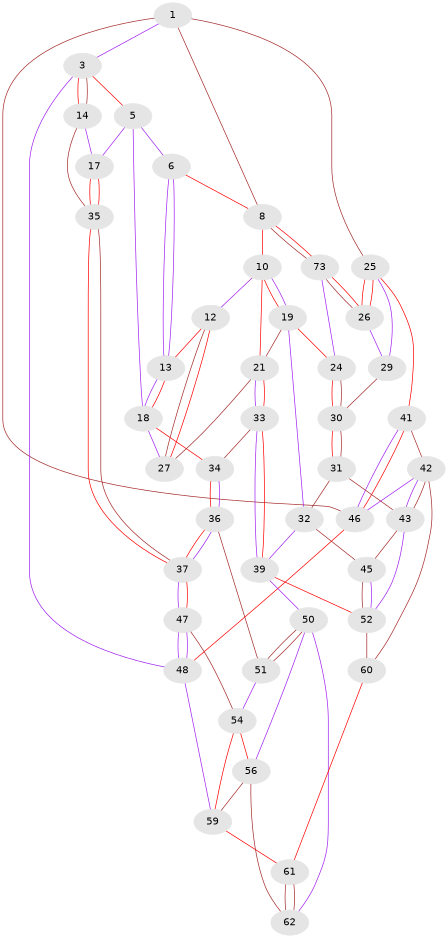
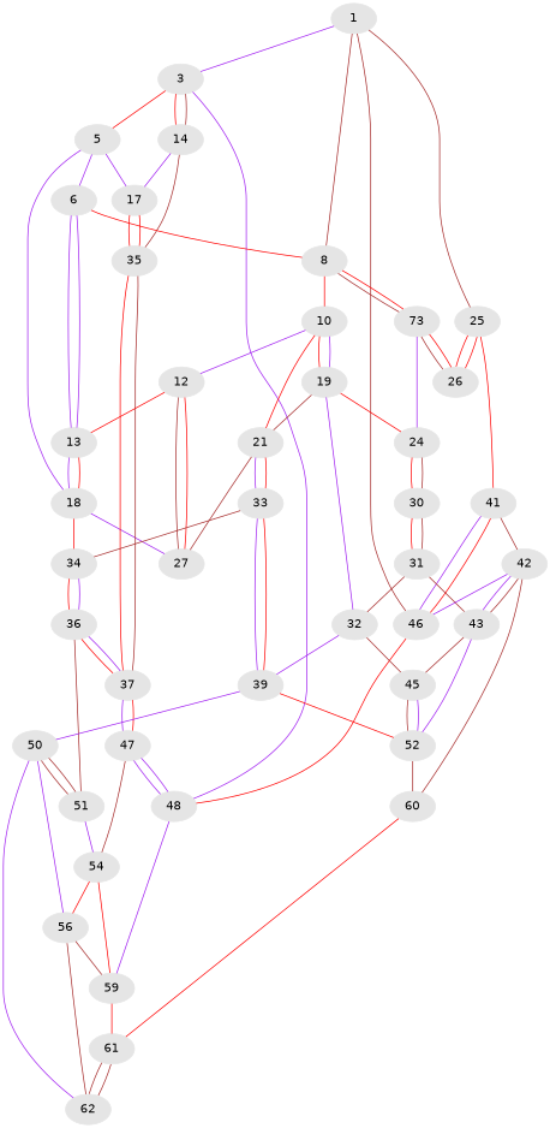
  graph {
    fontname="DejaVu Sans"
    node [color=gray90 fontname="DejaVu Sans" style=filled]
    edge [color=purple fontname="DejaVu Sans"]
    1 [super="+2"]
    3 [super="+4"]
    8 [super="+9"]
    25 [super="+40"]
    46
    5 [super="+16"]
    14 [super="+15"]
    48
    10 [super="+11"]
    n10 [label=73]
    26
-   29
    41
    6 [super="+7"]
    17
    18 [super="+28"]
    35
    59 [super="+64"]
    13
    27
    34
    12
    19 [super="+20"]
    21 [super="+22"]
    24
    32 [super="+38"]
    33
    37
    36
    30
    39 [super="+49"]
    45
    31
    42 [super="+63"]
    43 [super="+44"]
    52 [super="+53"]
    50 [super="+57"]
    51
    47
    54 [super="+55"]
    56 [super="+58"]
    62
    60
    61
    1 -- 3
    1 -- 8 [color=brown]
    1 -- 25 [color=brown]
    1 -- 46 [color=brown]
    3 -- 5 [color=red]
    3 -- 14 [color=red]
    3 -- 14 [color=brown]
    3 -- 48
    8 -- 10 [color=red]
    8 -- n10 [color=brown]
    8 -- n10 [color=red]
    25 -- 26 [color=red]
    25 -- 26 [color=red]
-   25 -- 29
    25 -- 41 [color=red]
    46 -- 48 [color=red]
    5 -- 6
    5 -- 17
    5 -- 18
    14 -- 17
    14 -- 35 [color=brown]
    48 -- 59
    10 -- 12
    10 -- 19 [color=red]
    10 -- 19
    10 -- 21 [color=red]
    n10 -- 26 [color=brown]
    n10 -- 26 [color=red]
    n10 -- 24
-   26 -- 29
-   29 -- 30 [color=brown]
    41 -- 46
    41 -- 46 [color=red]
    41 -- 42 [color=brown]
    6 -- 8 [color=red]
    6 -- 13
    6 -- 13
    17 -- 35 [color=red]
    17 -- 35 [color=red]
    18 -- 27
    18 -- 34 [color=red]
    35 -- 37 [color=red]
    35 -- 37 [color=brown]
    59 -- 61 [color=red]
    13 -- 18
    13 -- 18 [color=red]
    34 -- 36 [color=red]
    34 -- 36
    12 -- 13 [color=red]
    12 -- 27 [color=brown]
    12 -- 27 [color=red]
    19 -- 21 [color=brown]
    19 -- 24 [color=red]
    19 -- 32
    21 -- 27 [color=brown]
    21 -- 33
    21 -- 33 [color=red]
    24 -- 30 [color=red]
    24 -- 30 [color=brown]
    32 -- 39
    32 -- 45 [color=brown]
    33 -- 34 [color=brown]
    33 -- 39
    33 -- 39 [color=red]
    37 -- 47
    37 -- 47 [color=red]
    36 -- 37 [color=red]
    36 -- 37
    36 -- 51 [color=brown]
    30 -- 31 [color=red]
    30 -- 31 [color=brown]
    39 -- 52 [color=red]
    39 -- 50
    45 -- 52 [color=brown]
    45 -- 52
    31 -- 32 [color=brown]
    31 -- 43 [color=brown]
    42 -- 46
    42 -- 43
    42 -- 43 [color=brown]
    42 -- 60 [color=brown]
    43 -- 45 [color=brown]
    43 -- 52
    52 -- 60 [color=brown]
    50 -- 51 [color=brown]
    50 -- 51 [color=brown]
    50 -- 56
    50 -- 62
    51 -- 54
    47 -- 48
    47 -- 48
    47 -- 54 [color=brown]
    54 -- 59 [color=red]
    54 -- 56 [color=red]
    56 -- 59 [color=brown]
    56 -- 62 [color=brown]
    60 -- 61 [color=red]
    61 -- 62 [color=brown]
    61 -- 62 [color=brown]
  }
